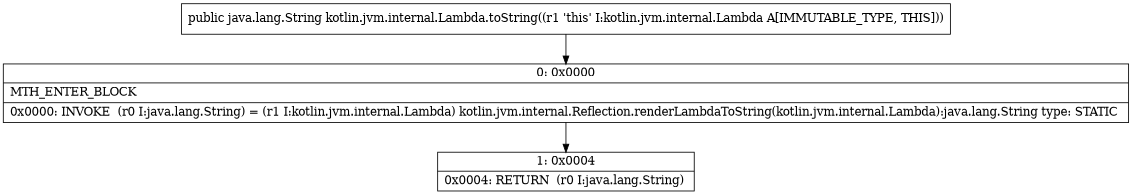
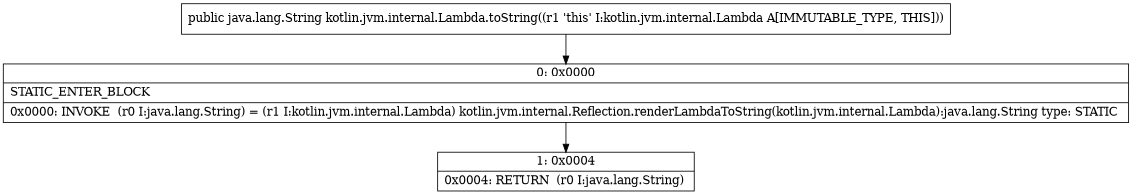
  digraph {
    node [shape=record]
-   n1 [label="{0\:\ 0x0000|MTH_ENTER_BLOCK\l|0x0000: INVOKE  (r0 I:java.lang.String) = (r1 I:kotlin.jvm.internal.Lambda) kotlin.jvm.internal.Reflection.renderLambdaToString(kotlin.jvm.internal.Lambda):java.lang.String type: STATIC \l}"]
+   n1 [label="{0\:\ 0x0000|STATIC_ENTER_BLOCK\l|0x0000: INVOKE  (r0 I:java.lang.String) = (r1 I:kotlin.jvm.internal.Lambda) kotlin.jvm.internal.Reflection.renderLambdaToString(kotlin.jvm.internal.Lambda):java.lang.String type: STATIC \l}"]
    n2 [label="{1\:\ 0x0004|0x0004: RETURN  (r0 I:java.lang.String) \l}"]
    n3 [label="{public java.lang.String kotlin.jvm.internal.Lambda.toString((r1 'this' I:kotlin.jvm.internal.Lambda A[IMMUTABLE_TYPE, THIS])) }"]
    n1 -> n2
    n3 -> n1
  }
